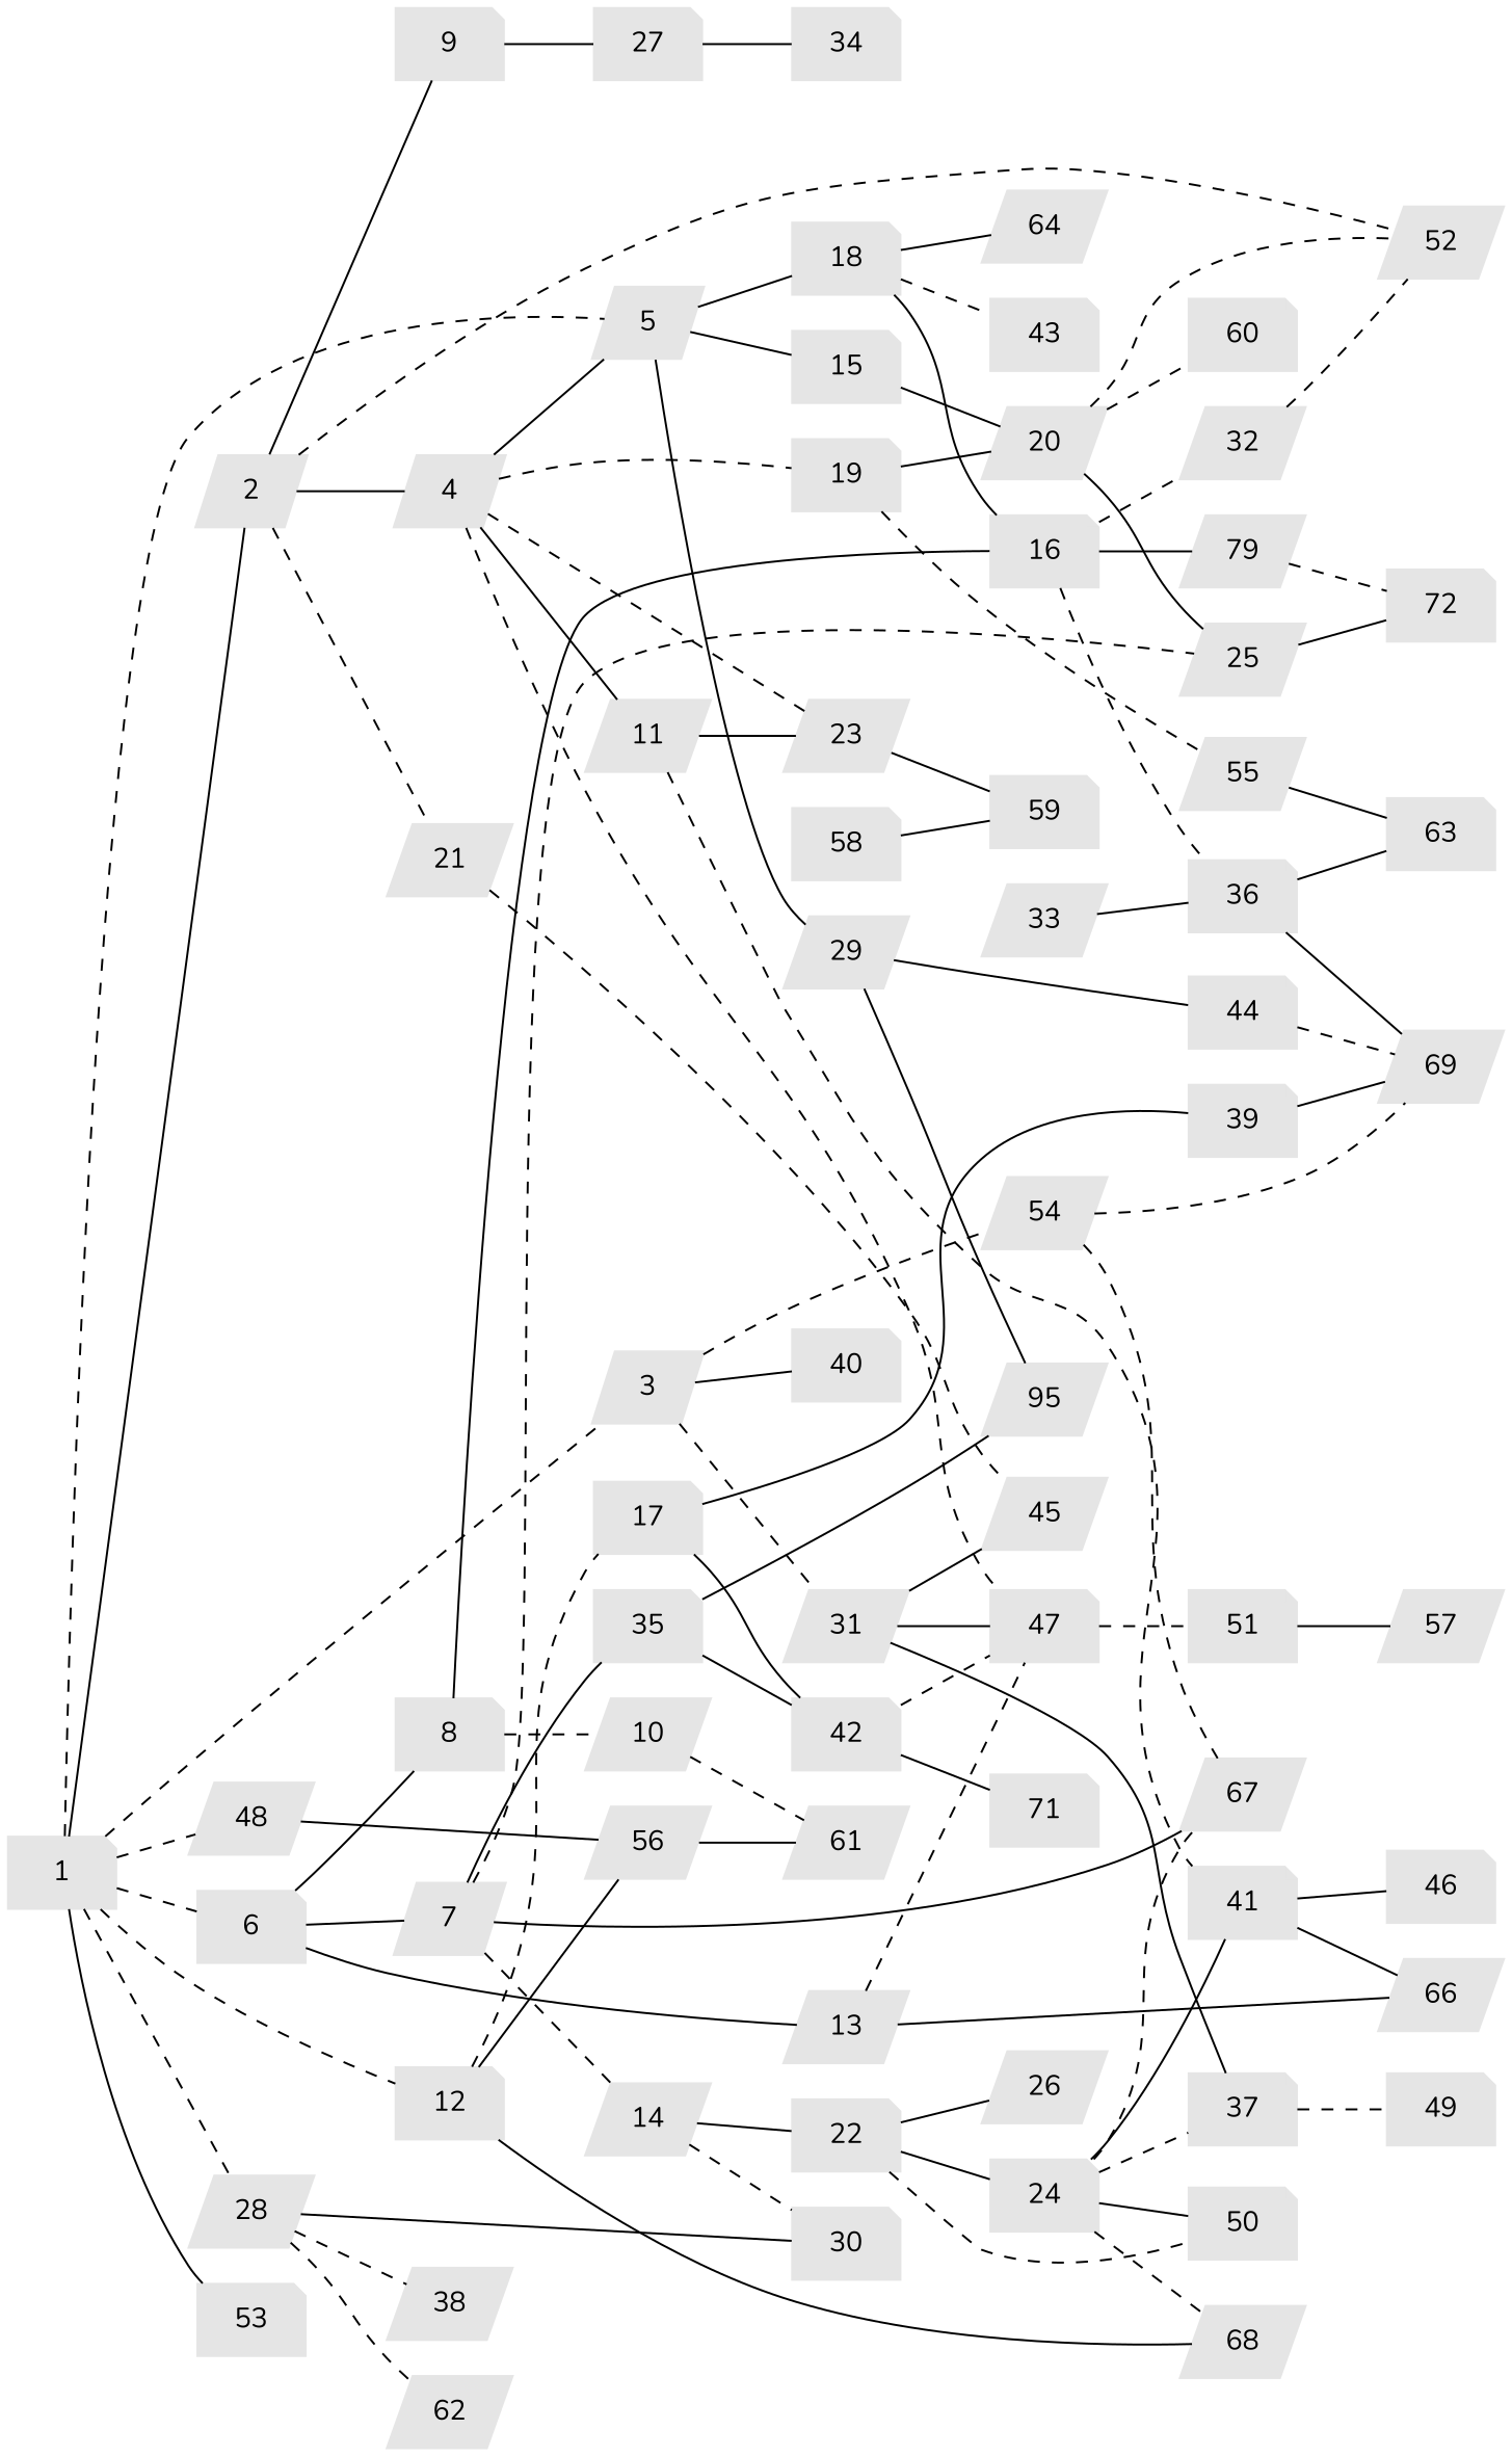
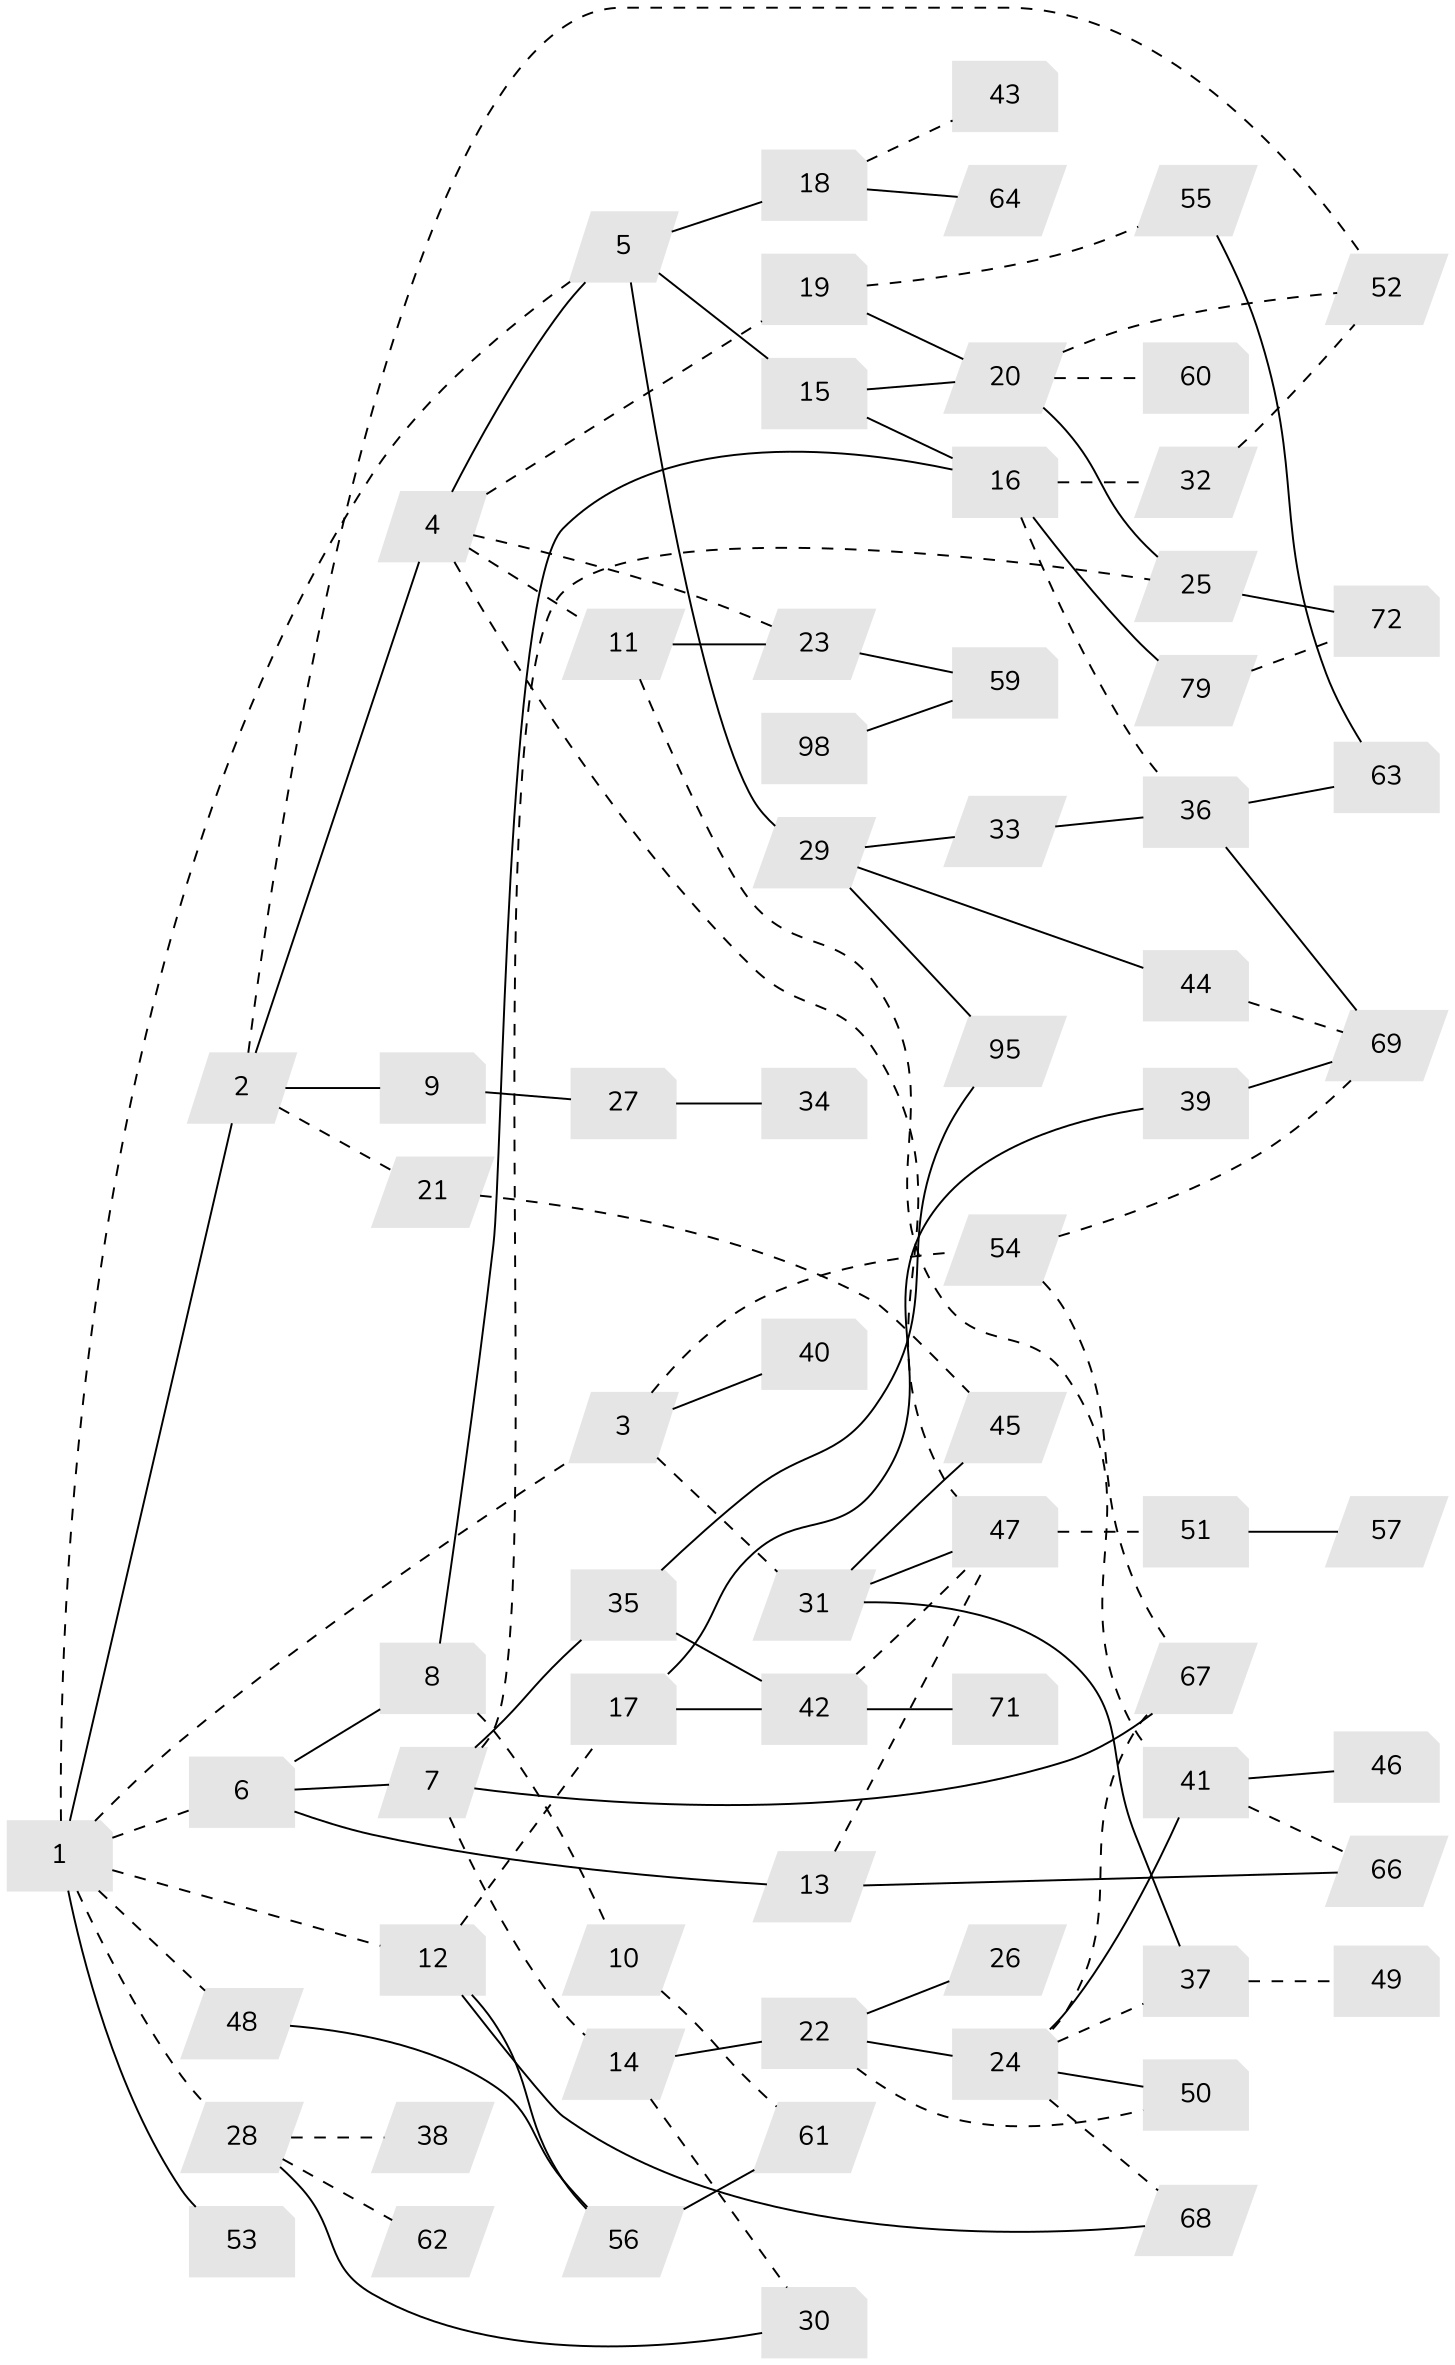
  graph {
    fontname=Nunito
    rankdir=LR
    node [color=gray90 fontname=Nunito shape=parallelogram style=filled]
    edge [fontname=Nunito style=solid]
    2
    1 [shape=note]
    3
    5
    6 [shape=note]
    12 [shape=note]
    28
    48
    53 [shape=note]
    4
    9 [shape=note]
    21
    52
    31
    40 [shape=note]
    54
    15 [shape=note]
    18 [shape=note]
    29
    7
    8 [shape=note]
    13
    17 [shape=note]
    56
    68
    30 [shape=note]
    38
    62
    11
    19 [shape=note]
    23
    47 [shape=note]
    27 [shape=note]
    45
    37 [shape=note]
    67
    69
    41 [shape=note]
    20
    55
    59 [shape=note]
    51 [shape=note]
    16 [shape=note]
    43 [shape=note]
    64
    33
    44 [shape=note]
    n48 [label=95]
    14
    25
    35 [shape=note]
    10
    66
    22 [shape=note]
    72 [shape=note]
    42 [shape=note]
    61
    32
    36 [shape=note]
    n60 [label=79]
    34 [shape=note]
    46 [shape=note]
    39 [shape=note]
    24 [shape=note]
    26
    50 [shape=note]
    60 [shape=note]
    63 [shape=note]
    71 [shape=note]
-   58 [shape=note]
+   58 [shape=note label=98]
    49 [shape=note]
    57
    2 -- 4
    2 -- 9
    2 -- 21 [style=dashed]
    2 -- 52 [style=dashed]
    1 -- 2
    1 -- 3 [style=dashed]
    1 -- 5 [style=dashed]
    1 -- 6 [style=dashed]
    1 -- 12 [style=dashed]
    1 -- 28 [style=dashed]
    1 -- 48 [style=dashed]
    1 -- 53
    3 -- 31 [style=dashed]
    3 -- 40
    3 -- 54 [style=dashed]
    5 -- 15
    5 -- 18
    5 -- 29
    6 -- 7
    6 -- 8
    6 -- 13
    12 -- 17 [style=dashed]
    12 -- 56
    12 -- 68
    28 -- 30
    28 -- 38 [style=dashed]
    28 -- 62 [style=dashed]
    48 -- 56
    4 -- 5
-   4 -- 11
+   4 -- 11 [style=dashed]
    4 -- 19 [style=dashed]
    4 -- 23 [style=dashed]
    4 -- 47 [style=dashed]
    9 -- 27
    21 -- 45 [style=dashed]
    31 -- 47
    31 -- 45
    31 -- 37
    54 -- 67 [style=dashed]
    54 -- 69 [style=dashed]
    15 -- 20
-   18 -- 16
+   15 -- 16
    18 -- 43 [style=dashed]
    18 -- 64
+   29 -- 33
    29 -- 44
    29 -- n48
    7 -- 67
    7 -- 14 [style=dashed]
    7 -- 25 [style=dashed]
    7 -- 35
    8 -- 16
    8 -- 10 [style=dashed]
    13 -- 47 [style=dashed]
    13 -- 66
    17 -- 42
    17 -- 39
    56 -- 61
    11 -- 23
    11 -- 41 [style=dashed]
    19 -- 20
    19 -- 55 [style=dashed]
    23 -- 59
    47 -- 51 [style=dashed]
    27 -- 34
    37 -- 49 [style=dashed]
-   41 -- 66
+   41 -- 66 [style=dashed]
    41 -- 46
    20 -- 52 [style=dashed]
    20 -- 25
    20 -- 60 [style=dashed]
    55 -- 63
    51 -- 57
    16 -- 32 [style=dashed]
    16 -- 36 [style=dashed]
    16 -- n60
    33 -- 36
    44 -- 69 [style=dashed]
    14 -- 30 [style=dashed]
    14 -- 22
    25 -- 72
    35 -- n48
    35 -- 42
    10 -- 61 [style=dashed]
    22 -- 24
    22 -- 26
    22 -- 50 [style=dashed]
    42 -- 47 [style=dashed]
    42 -- 71
    32 -- 52 [style=dashed]
    36 -- 69
    36 -- 63
    n60 -- 72 [style=dashed]
    39 -- 69
    24 -- 68 [style=dashed]
    24 -- 37 [style=dashed]
    24 -- 67 [style=dashed]
    24 -- 41
    24 -- 50
    58 -- 59
  }
